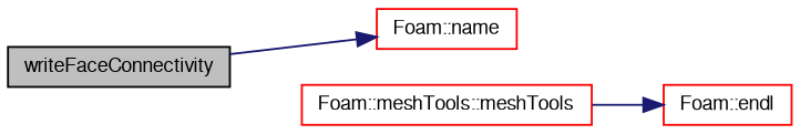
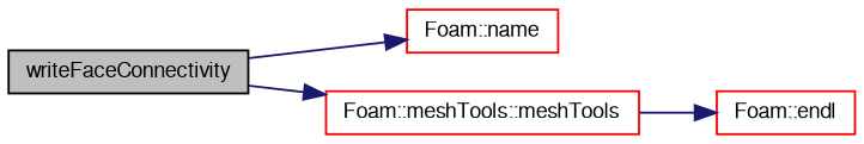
  digraph {
    rankdir=LR
    node [color=red fontname=FreeSans fontsize=10 shape=record]
    edge [color=midnightblue fontname=FreeSans fontsize=10 labelfontname=FreeSans labelfontsize=10 style=solid]
    n1 [color=black fillcolor=grey75 fontcolor=black height=0.2 label=writeFaceConnectivity style=filled width=0.4]
    n2 [height=0.2 label="Foam::name" width=0.4]
    n3 [height=0.2 label="Foam::meshTools::meshTools" width=0.4]
    n4 [height=0.2 label="Foam::endl" width=0.4]
    n1 -> n2
+   n1 -> n3
    n3 -> n4
  }
